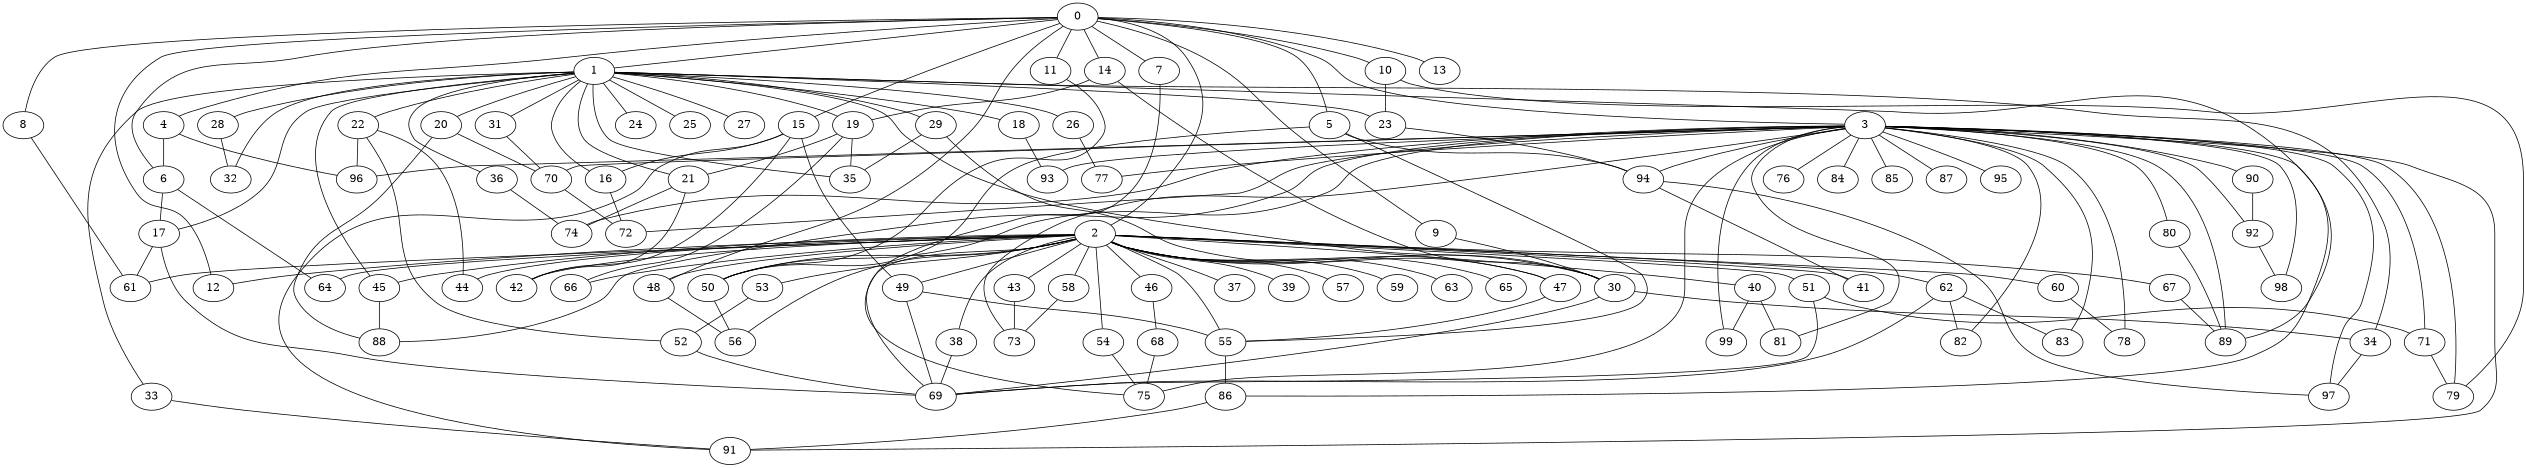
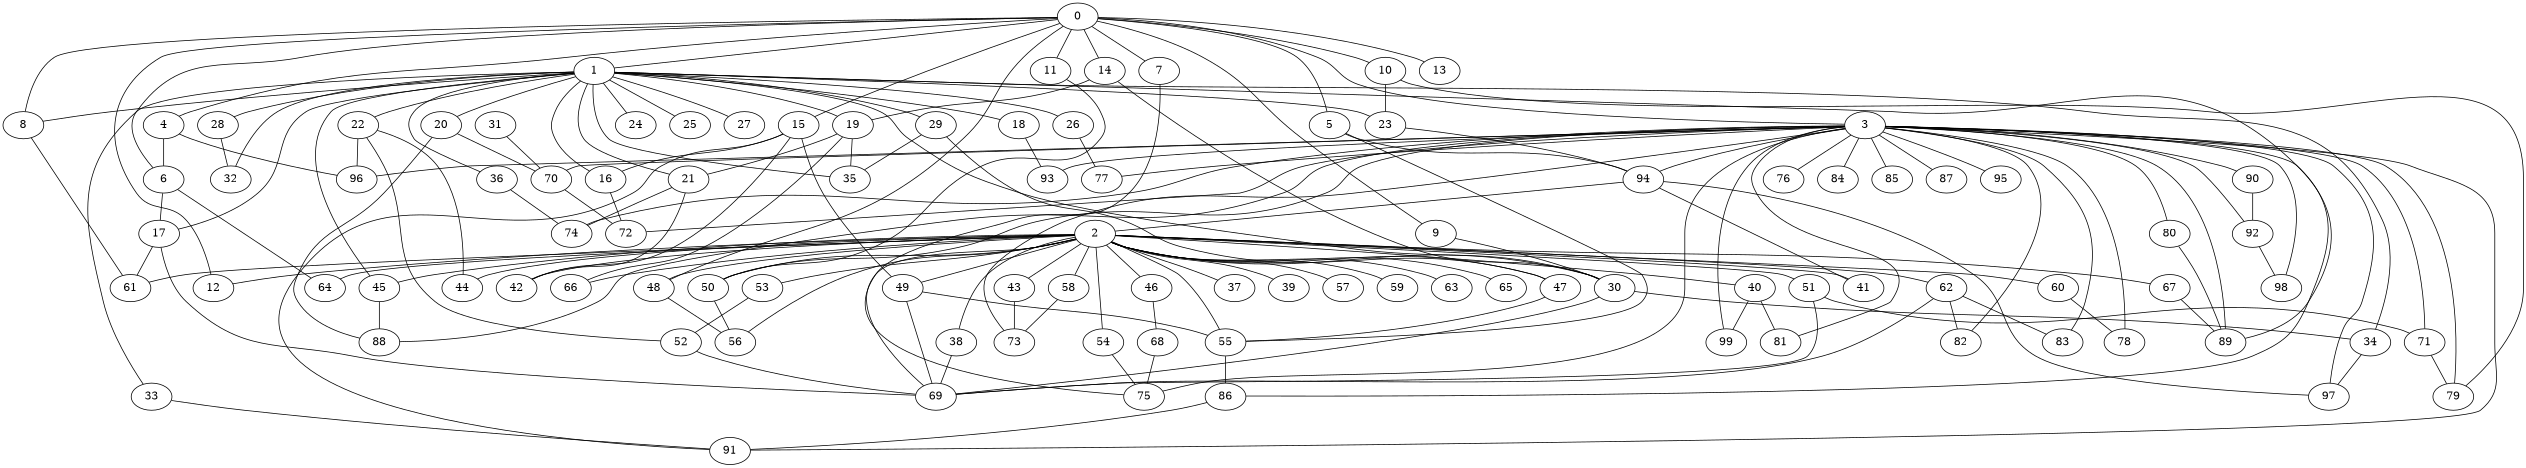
  graph {
    0
    1
    2
    3
    4
    5
    6
    7
    8
    9
    10
    11
    12
    13
    14
    15
    48
    16
    17
    18
    19
    20
    21
    22
    23
    24
    25
    26
    27
    28
    29
    30
    31
    32
    33
    34
    35
    36
    45
    89
    37
    38
    39
    40
    41
    42
    43
    44
    46
    47
    49
    50
    51
    53
    54
    55
    56
    57
    58
    59
    60
    61
    62
    63
    64
    65
    66
    67
    69
    70
    71
    72
    73
    74
    75
    76
    77
    78
    79
    80
    81
    82
    83
    84
    85
    86
    87
    88
    90
    91
    92
    93
    94
    95
    96
    97
    98
    99
    52
    68
    0 -- 1
-   0 -- 2
+   94 -- 2
    0 -- 3
    0 -- 4
    0 -- 5
    0 -- 6
    0 -- 7
    0 -- 8
    0 -- 9
    0 -- 10
    0 -- 11
    0 -- 12
    0 -- 13
    0 -- 14
    0 -- 15
    0 -- 48
    1 -- 16
    1 -- 17
    1 -- 18
    1 -- 19
    1 -- 20
    1 -- 21
    1 -- 22
    1 -- 23
    1 -- 24
    1 -- 25
    1 -- 26
    1 -- 27
    1 -- 28
    1 -- 29
    1 -- 30
-   1 -- 31
+   1 -- 8
    1 -- 32
    1 -- 33
    1 -- 34
    1 -- 35
    1 -- 36
    1 -- 45
    1 -- 89
    2 -- 12
    2 -- 48
    2 -- 30
    2 -- 45
    2 -- 37
    2 -- 38
    2 -- 39
    2 -- 40
    2 -- 41
    2 -- 42
    2 -- 43
    2 -- 44
    2 -- 46
    2 -- 47
    2 -- 49
    2 -- 50
    2 -- 51
    2 -- 53
    2 -- 54
    2 -- 55
    2 -- 56
    2 -- 57
    2 -- 58
    2 -- 59
    2 -- 60
    2 -- 61
    2 -- 62
    2 -- 63
    2 -- 64
    2 -- 65
    2 -- 66
    2 -- 67
    2 -- 69
    3 -- 89
    3 -- 50
    3 -- 70
    3 -- 71
    3 -- 72
    3 -- 73
    3 -- 74
    3 -- 75
    3 -- 76
    3 -- 77
    3 -- 78
    3 -- 79
    3 -- 80
    3 -- 81
    3 -- 82
    3 -- 83
    3 -- 84
    3 -- 85
    3 -- 86
    3 -- 87
    3 -- 88
    3 -- 90
    3 -- 91
    3 -- 92
    3 -- 93
    3 -- 94
    3 -- 95
    3 -- 96
    3 -- 97
    3 -- 98
    3 -- 99
    4 -- 6
    4 -- 96
-   5 -- 50
    5 -- 55
    5 -- 94
    6 -- 17
    6 -- 64
    7 -- 75
    8 -- 61
    9 -- 30
    10 -- 23
    10 -- 79
    11 -- 50
    14 -- 19
    14 -- 30
    15 -- 16
    15 -- 42
    15 -- 49
    15 -- 91
    48 -- 56
    16 -- 72
    17 -- 61
    17 -- 69
    18 -- 93
    19 -- 21
    19 -- 35
    19 -- 66
    20 -- 70
    20 -- 88
    21 -- 42
    21 -- 74
    22 -- 44
    22 -- 96
    22 -- 52
    23 -- 94
    26 -- 77
    28 -- 32
    29 -- 35
    29 -- 47
    30 -- 34
    30 -- 69
    31 -- 70
    33 -- 91
    34 -- 97
    36 -- 74
    45 -- 88
    38 -- 69
    40 -- 81
    40 -- 99
    41 -- 94
    43 -- 73
    46 -- 68
    47 -- 55
    49 -- 55
    49 -- 69
    50 -- 56
    51 -- 69
    51 -- 71
    53 -- 52
    54 -- 75
    55 -- 86
    58 -- 73
    60 -- 78
    62 -- 69
    62 -- 82
    62 -- 83
    67 -- 89
    70 -- 72
    71 -- 79
    80 -- 89
    86 -- 91
    90 -- 92
    92 -- 98
    94 -- 97
    52 -- 69
    68 -- 75
  }
